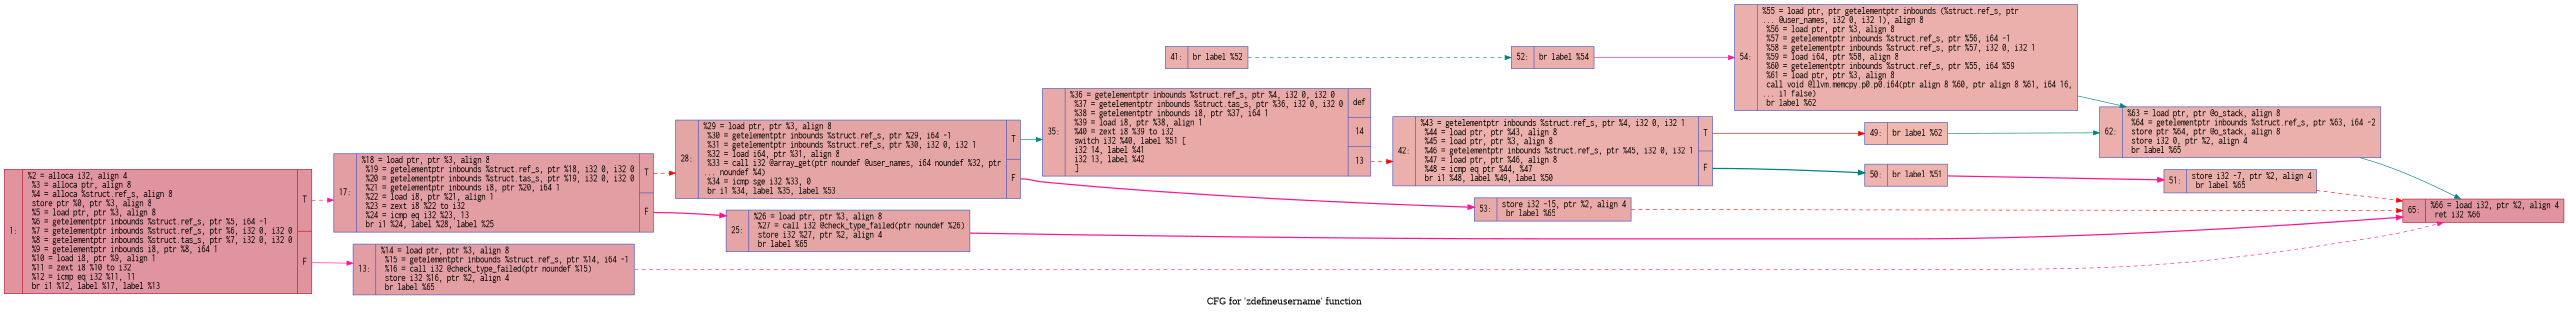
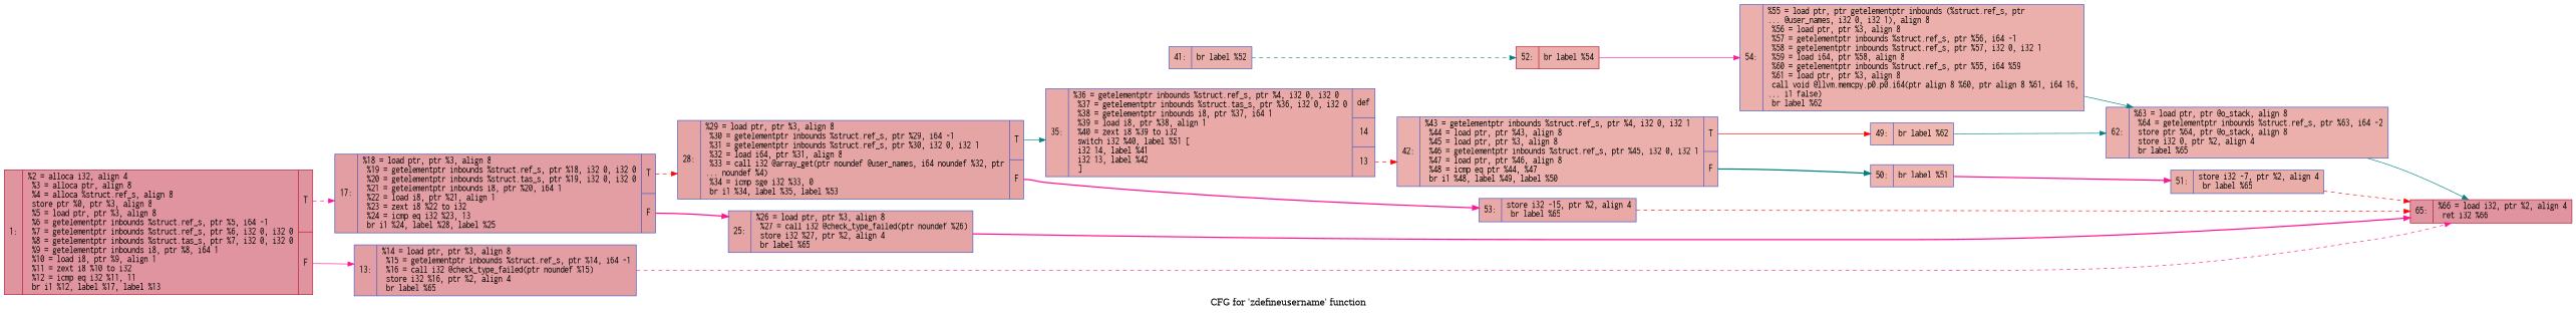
  digraph {
    label="CFG for 'zdefineusername' function"
    rankdir=LR
    node [color="#3d50c3ff" fillcolor="#d24b4070" fontname=Courier shape=record style=filled]
    edge [color=deeppink style=dashed]
    n1 [color="#b70d28ff" fillcolor="#b70d2870" label="{1:\l|  %2 = alloca i32, align 4\l  %3 = alloca ptr, align 8\l  %4 = alloca %struct.ref_s, align 8\l  store ptr %0, ptr %3, align 8\l  %5 = load ptr, ptr %3, align 8\l  %6 = getelementptr inbounds %struct.ref_s, ptr %5, i64 -1\l  %7 = getelementptr inbounds %struct.ref_s, ptr %6, i32 0, i32 0\l  %8 = getelementptr inbounds %struct.tas_s, ptr %7, i32 0, i32 0\l  %9 = getelementptr inbounds i8, ptr %8, i64 1\l  %10 = load i8, ptr %9, align 1\l  %11 = zext i8 %10 to i32\l  %12 = icmp eq i32 %11, 11\l  br i1 %12, label %17, label %13\l|{<s0>T|<s1>F}}"]
    n2 [fillcolor="#be242e70" label="{17:\l|  %18 = load ptr, ptr %3, align 8\l  %19 = getelementptr inbounds %struct.ref_s, ptr %18, i32 0, i32 0\l  %20 = getelementptr inbounds %struct.tas_s, ptr %19, i32 0, i32 0\l  %21 = getelementptr inbounds i8, ptr %20, i64 1\l  %22 = load i8, ptr %21, align 1\l  %23 = zext i8 %22 to i32\l  %24 = icmp eq i32 %23, 13\l  br i1 %24, label %28, label %25\l|{<s0>T|<s1>F}}"]
    n3 [fillcolor="#be242e70" label="{13:\l|  %14 = load ptr, ptr %3, align 8\l  %15 = getelementptr inbounds %struct.ref_s, ptr %14, i64 -1\l  %16 = call i32 @check_type_failed(ptr noundef %15)\l  store i32 %16, ptr %2, align 4\l  br label %65\l}"]
    n4 [fillcolor="#c5333470" label="{28:\l|  %29 = load ptr, ptr %3, align 8\l  %30 = getelementptr inbounds %struct.ref_s, ptr %29, i64 -1\l  %31 = getelementptr inbounds %struct.ref_s, ptr %30, i32 0, i32 1\l  %32 = load i64, ptr %31, align 8\l  %33 = call i32 @array_get(ptr noundef @user_names, i64 noundef %32, ptr\l... noundef %4)\l  %34 = icmp sge i32 %33, 0\l  br i1 %34, label %35, label %53\l|{<s0>T|<s1>F}}"]
    n5 [fillcolor="#c5333470" label="{25:\l|  %26 = load ptr, ptr %3, align 8\l  %27 = call i32 @check_type_failed(ptr noundef %26)\l  store i32 %27, ptr %2, align 4\l  br label %65\l}"]
    n6 [color="#b70d28ff" fillcolor="#b70d2870" label="{65:\l|  %66 = load i32, ptr %2, align 4\l  ret i32 %66\l}"]
    n7 [fillcolor="#ca3b3770" label="{35:\l|  %36 = getelementptr inbounds %struct.ref_s, ptr %4, i32 0, i32 0\l  %37 = getelementptr inbounds %struct.tas_s, ptr %36, i32 0, i32 0\l  %38 = getelementptr inbounds i8, ptr %37, i64 1\l  %39 = load i8, ptr %38, align 1\l  %40 = zext i8 %39 to i32\l  switch i32 %40, label %51 [\l    i32 14, label %41\l    i32 13, label %42\l  ]\l|{<s0>def|<s1>14|<s2>13}}"]
    n8 [fillcolor="#ca3b3770" label="{53:\l|  store i32 -15, ptr %2, align 4\l  br label %65\l}"]
    n9 [label="{42:\l|  %43 = getelementptr inbounds %struct.ref_s, ptr %4, i32 0, i32 1\l  %44 = load ptr, ptr %43, align 8\l  %45 = load ptr, ptr %3, align 8\l  %46 = getelementptr inbounds %struct.ref_s, ptr %45, i32 0, i32 1\l  %47 = load ptr, ptr %46, align 8\l  %48 = icmp eq ptr %44, %47\l  br i1 %48, label %49, label %50\l|{<s0>T|<s1>F}}"]
    n10 [fillcolor="#d0473d70" label="{51:\l|  store i32 -7, ptr %2, align 4\l  br label %65\l}"]
    n11 [label="{41:\l|  br label %52\l}"]
-   n12 [label="{52:\l|  br label %54\l}"]
+   n12 [color="#b70d28ff" label="{52:\l|  br label %54\l}"]
    n13 [fillcolor="#dc5d4a70" label="{49:\l|  br label %62\l}"]
    n14 [fillcolor="#d8564670" label="{50:\l|  br label %51\l}"]
    n15 [label="{54:\l|  %55 = load ptr, ptr getelementptr inbounds (%struct.ref_s, ptr\l... @user_names, i32 0, i32 1), align 8\l  %56 = load ptr, ptr %3, align 8\l  %57 = getelementptr inbounds %struct.ref_s, ptr %56, i64 -1\l  %58 = getelementptr inbounds %struct.ref_s, ptr %57, i32 0, i32 1\l  %59 = load i64, ptr %58, align 8\l  %60 = getelementptr inbounds %struct.ref_s, ptr %55, i64 %59\l  %61 = load ptr, ptr %3, align 8\l  call void @llvm.memcpy.p0.p0.i64(ptr align 8 %60, ptr align 8 %61, i64 16,\l... i1 false)\l  br label %62\l}"]
    n16 [label="{62:\l|  %63 = load ptr, ptr @o_stack, align 8\l  %64 = getelementptr inbounds %struct.ref_s, ptr %63, i64 -2\l  store ptr %64, ptr @o_stack, align 8\l  store i32 0, ptr %2, align 4\l  br label %65\l}"]
    n1 -> n2 [tailport=s0]
    n1 -> n3 [style=solid tailport=s1]
    n2 -> n4 [color=red tailport=s0]
    n2 -> n5 [style=bold tailport=s1]
    n3 -> n6
    n4 -> n7 [color=teal style=solid tailport=s0]
    n4 -> n8 [style=bold tailport=s1]
    n5 -> n6 [style=bold]
    n7 -> n9 [color=red tailport=s2]
    n8 -> n6 [color=red]
    n9 -> n13 [color=red style=solid tailport=s0]
    n9 -> n14 [color=teal style=bold tailport=s1]
    n10 -> n6 [color=red]
    n11 -> n12 [color=teal]
    n12 -> n15 [style=solid]
    n13 -> n16 [color=teal style=solid]
    n14 -> n10 [style=bold]
    n15 -> n16 [color=teal style=solid]
    n16 -> n6 [color=teal style=solid]
  }
